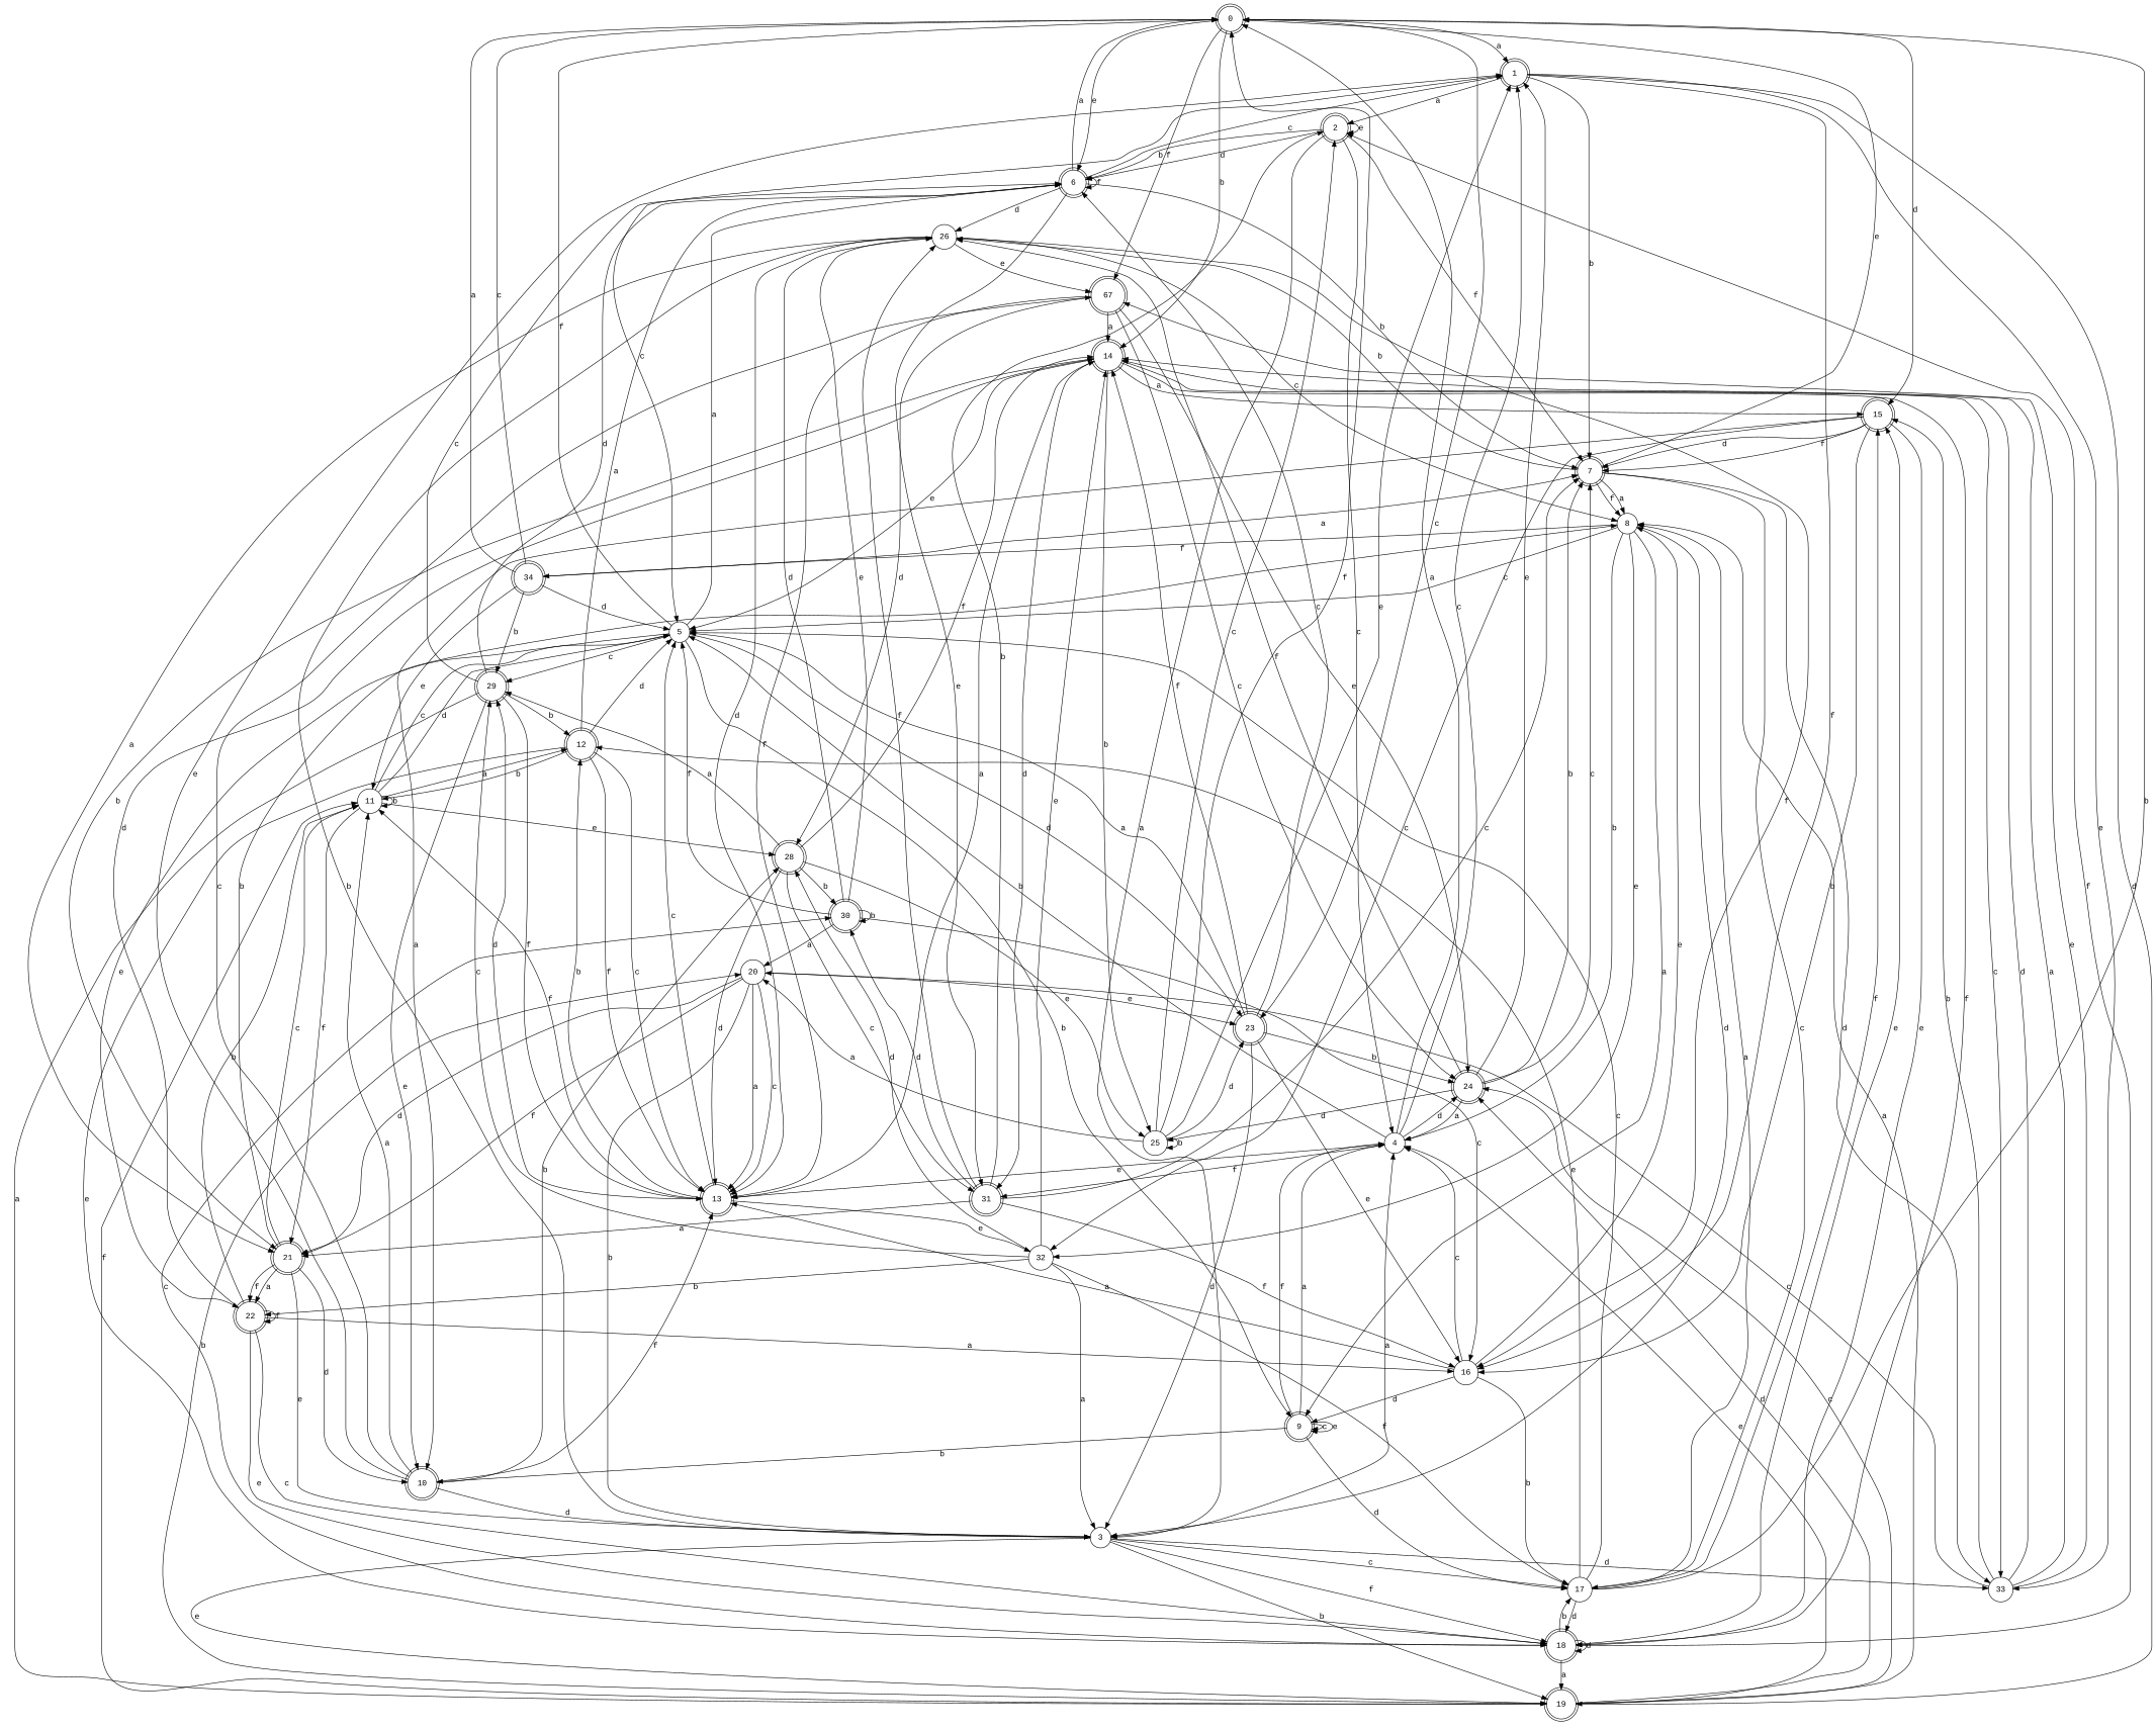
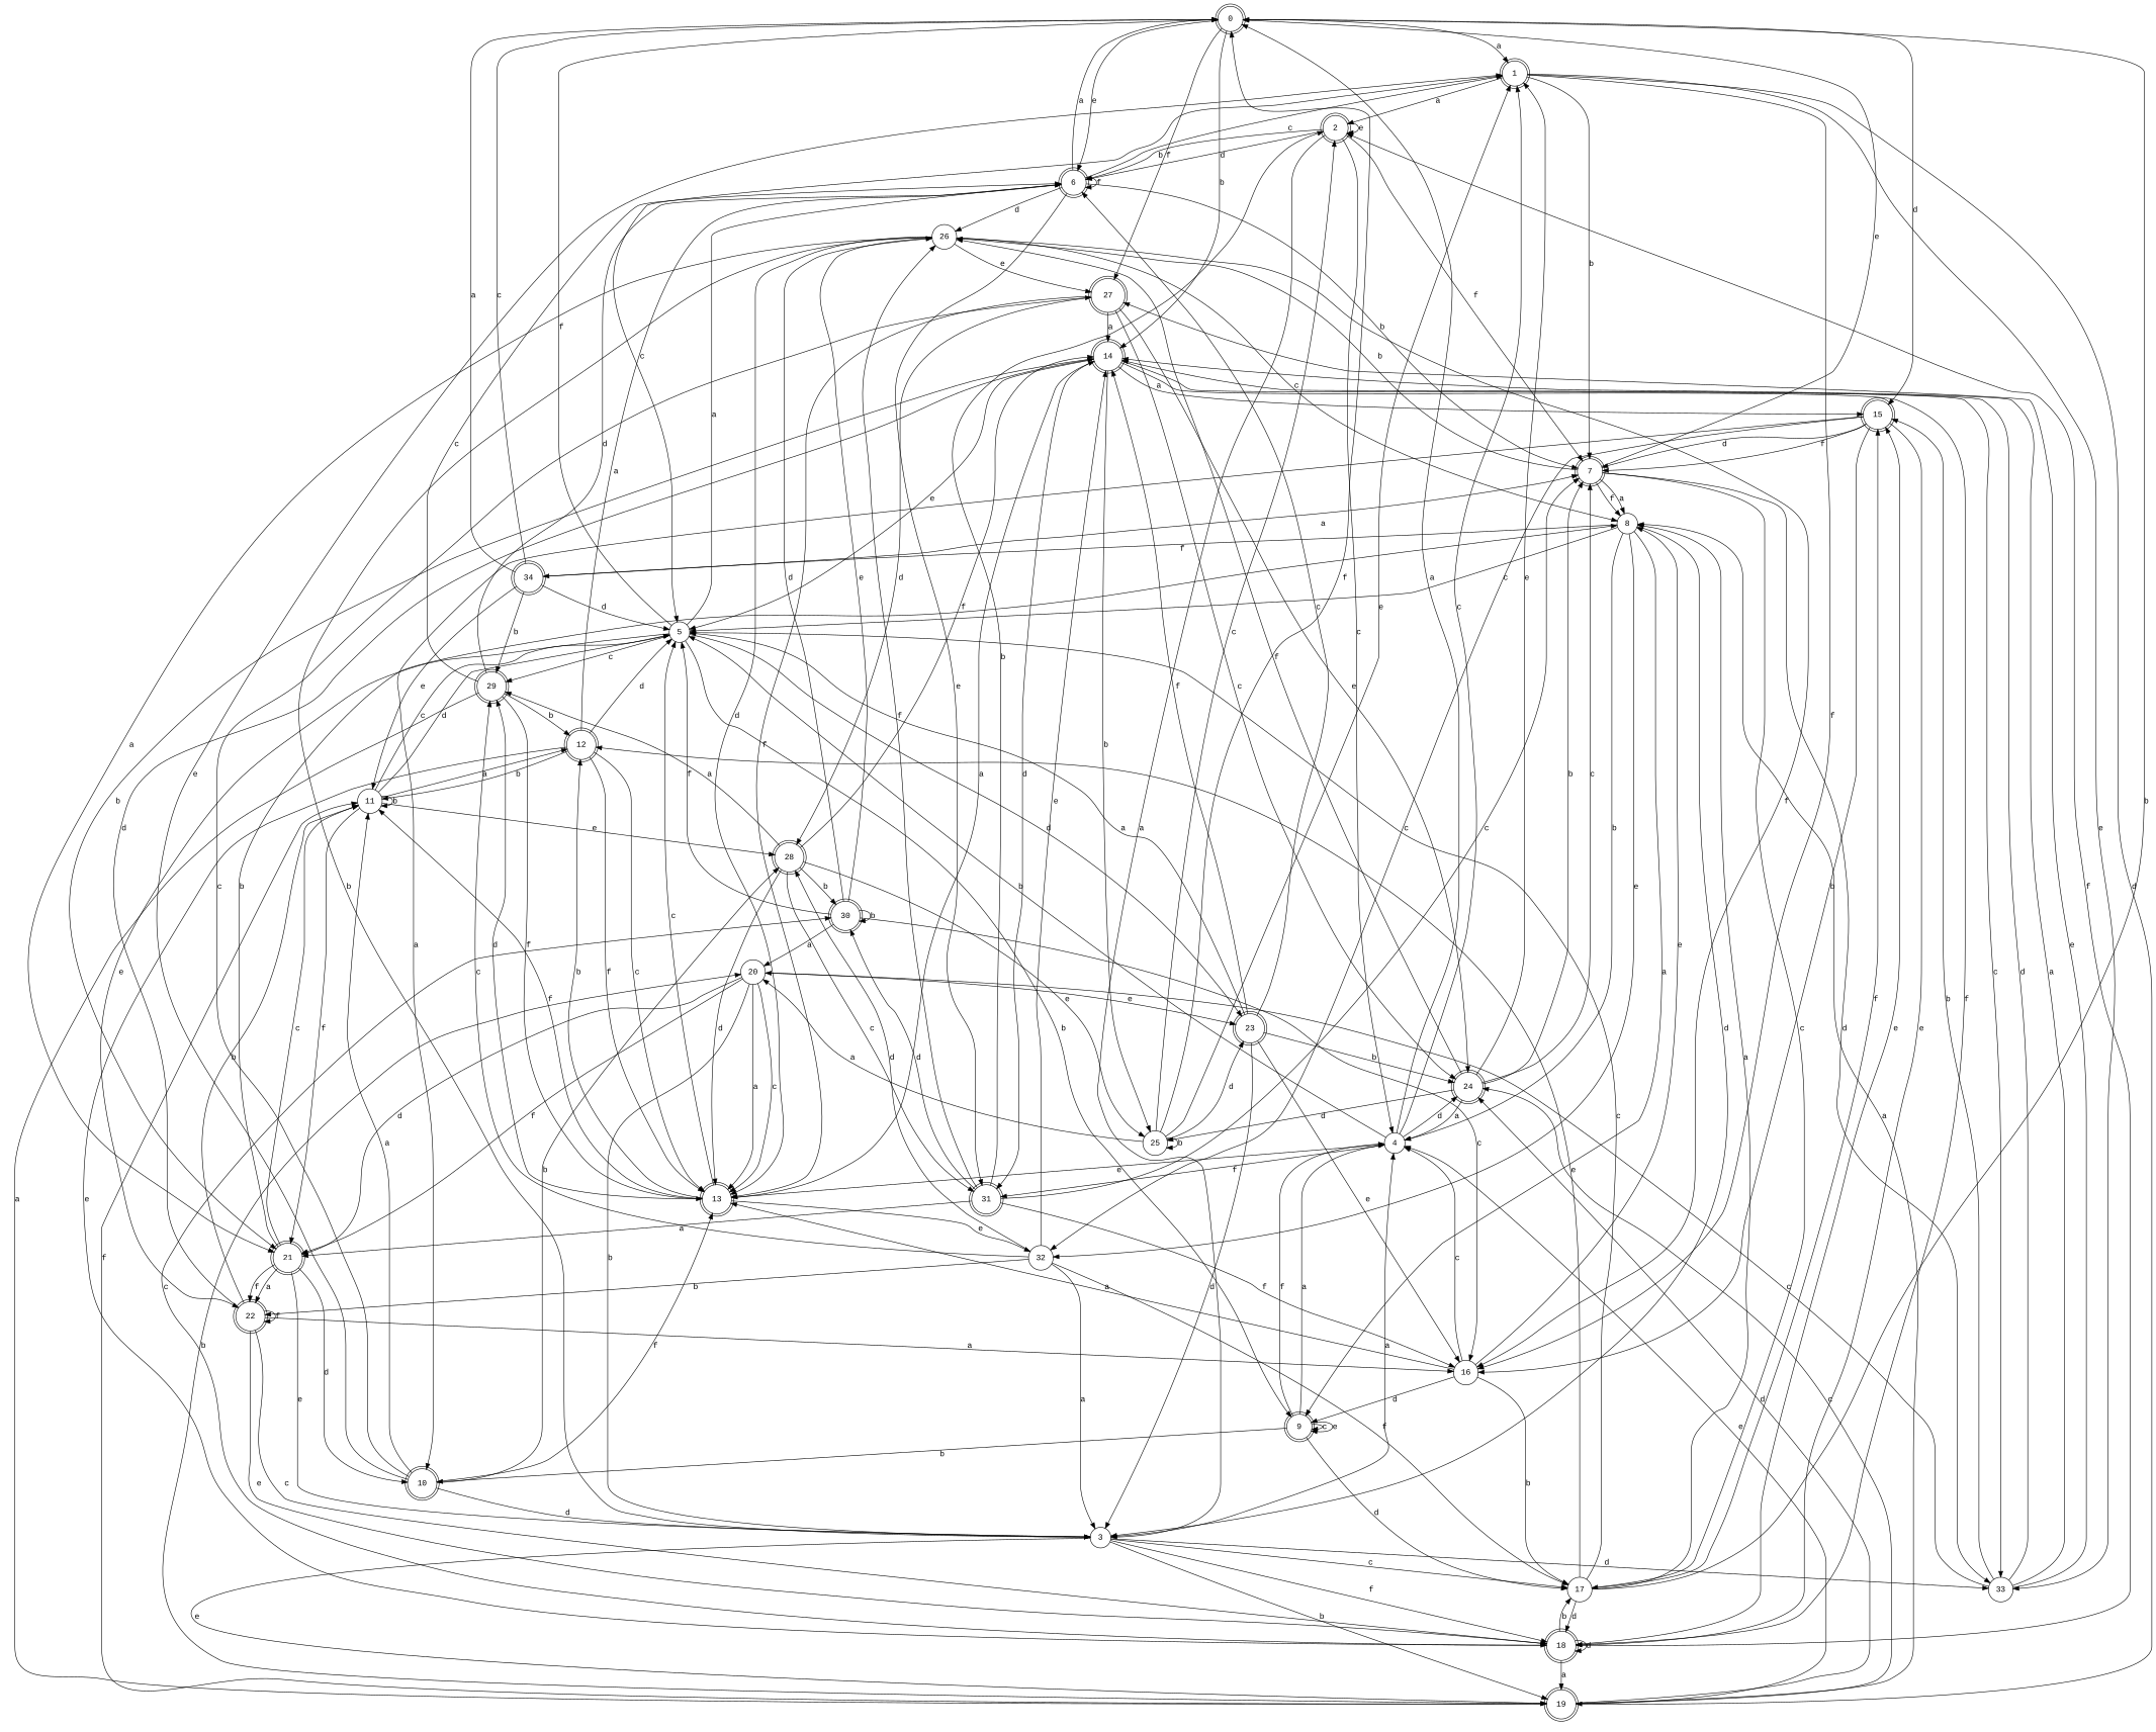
  digraph {
    fontname="Liberation Mono"
    rankdir=TB
    node [color=black fillcolor=white fontname="Liberation Mono" shape=doublecircle style="rounded,filled"]
    edge [fontname="Liberation Mono"]
    n1 [label=0]
    n2 [label=1]
    n3 [label=6]
    n4 [label=14]
    n5 [label=15]
    n6 [label=23]
-   n7 [label=67]
+   n7 [label=27]
    n8 [label=2]
    n9 [label=5 shape=circle style=filled]
    n10 [label=7]
    n11 [label=16 shape=circle style=filled]
    n12 [label=19]
    n13 [label=33 shape=circle style=filled]
    n14 [label=31]
    n15 [label=26 shape=circle style=filled]
    n16 [label=18]
    n17 [label=21]
    n18 [label=25 shape=circle style=filled]
    n19 [label=32 shape=circle style=filled]
    n20 [label=10]
    n21 [label=3 shape=circle style=filled]
    n22 [label=24]
    n23 [label=13]
    n24 [label=28]
    n25 [label=4 shape=circle style=filled]
    n26 [label=9]
    n27 [label=22]
    n28 [label=29]
    n29 [label=17 shape=circle style=filled]
    n30 [label=8 shape=circle style=filled]
    n31 [label=11 shape=circle style=filled]
    n32 [label=20 shape=circle style=filled]
    n33 [label=12]
    n34 [label=30]
    n35 [label=34]
    n1 -> n2 [label=a]
    n1 -> n3 [label=e]
    n1 -> n4 [label=b]
    n1 -> n5 [label=d]
-   n1 -> n6 [label=c]
    n1 -> n7 [label=f]
    n2 -> n8 [label=a]
    n2 -> n9 [label=c]
    n2 -> n10 [label=b]
    n2 -> n11 [label=f]
    n2 -> n12 [label=d]
    n2 -> n13 [label=e]
    n3 -> n1 [label=a]
    n3 -> n2 [label=c]
    n3 -> n3 [label=f]
    n3 -> n10 [label=b]
    n3 -> n14 [label=e]
    n3 -> n15 [label=d]
    n4 -> n5 [label=a]
    n4 -> n9 [label=e]
    n4 -> n13 [label=c]
    n4 -> n14 [label=d]
    n4 -> n16 [label=f]
    n4 -> n17 [label=b]
    n4 -> n18 [label=b]
    n5 -> n10 [label=d]
    n5 -> n10 [label=f]
    n5 -> n11 [label=b]
    n5 -> n16 [label=e]
    n5 -> n19 [label=c]
    n5 -> n20 [label=a]
    n6 -> n3 [label=c]
    n6 -> n4 [label=f]
    n6 -> n9 [label=a]
    n6 -> n11 [label=e]
    n6 -> n21 [label=d]
    n6 -> n22 [label=b]
    n7 -> n4 [label=a]
    n7 -> n22 [label=c]
    n7 -> n22 [label=e]
    n7 -> n23 [label=f]
    n7 -> n24 [label=d]
    n8 -> n3 [label=b]
    n8 -> n3 [label=d]
    n8 -> n8 [label=e]
    n8 -> n10 [label=f]
    n8 -> n21 [label=a]
    n8 -> n25 [label=c]
    n9 -> n1 [label=f]
    n9 -> n3 [label=a]
    n9 -> n6 [label=d]
    n9 -> n26 [label=b]
    n9 -> n27 [label=e]
    n9 -> n28 [label=c]
    n10 -> n1 [label=e]
    n10 -> n13 [label=d]
    n10 -> n15 [label=b]
    n10 -> n29 [label=c]
    n10 -> n30 [label=a]
    n10 -> n30 [label=f]
    n11 -> n23 [label=a]
    n11 -> n25 [label=c]
    n11 -> n26 [label=d]
    n11 -> n29 [label=b]
    n11 -> n30 [label=e]
    n12 -> n22 [label=c]
    n12 -> n22 [label=d]
    n12 -> n25 [label=e]
    n12 -> n30 [label=a]
    n12 -> n31 [label=f]
    n12 -> n32 [label=b]
    n13 -> n4 [label=a]
    n13 -> n4 [label=d]
    n13 -> n5 [label=b]
    n13 -> n7 [label=e]
    n13 -> n32 [label=c]
    n14 -> n8 [label=b]
    n14 -> n10 [label=c]
    n14 -> n11 [label=f]
    n14 -> n15 [label=f]
    n14 -> n17 [label=a]
    n14 -> n34 [label=d]
    n15 -> n7 [label=e]
    n15 -> n11 [label=f]
    n15 -> n17 [label=a]
    n15 -> n21 [label=b]
    n15 -> n23 [label=d]
    n15 -> n30 [label=c]
    n16 -> n5 [label=e]
    n16 -> n8 [label=f]
    n16 -> n12 [label=a]
    n16 -> n16 [label=d]
    n16 -> n29 [label=b]
    n16 -> n34 [label=c]
    n17 -> n20 [label=d]
    n17 -> n21 [label=e]
    n17 -> n27 [label=a]
    n17 -> n27 [label=f]
    n17 -> n30 [label=b]
    n17 -> n31 [label=c]
    n18 -> n1 [label=f]
    n18 -> n2 [label=e]
    n18 -> n6 [label=d]
    n18 -> n8 [label=c]
    n18 -> n18 [label=b]
    n18 -> n32 [label=a]
    n19 -> n4 [label=e]
    n19 -> n21 [label=a]
    n19 -> n24 [label=d]
    n19 -> n27 [label=b]
    n19 -> n28 [label=c]
    n19 -> n29 [label=f]
    n20 -> n2 [label=e]
    n20 -> n7 [label=c]
    n20 -> n21 [label=d]
    n20 -> n23 [label=f]
    n20 -> n24 [label=b]
    n20 -> n31 [label=a]
    n21 -> n12 [label=b]
    n21 -> n12 [label=e]
    n21 -> n13 [label=d]
    n21 -> n16 [label=f]
    n21 -> n25 [label=a]
    n21 -> n29 [label=c]
    n22 -> n2 [label=e]
    n22 -> n10 [label=b]
    n22 -> n10 [label=c]
    n22 -> n15 [label=f]
    n22 -> n18 [label=d]
    n22 -> n25 [label=a]
    n23 -> n4 [label=a]
    n23 -> n9 [label=c]
    n23 -> n19 [label=e]
    n23 -> n28 [label=d]
    n23 -> n31 [label=f]
    n23 -> n33 [label=b]
    n24 -> n4 [label=f]
    n24 -> n14 [label=c]
    n24 -> n18 [label=e]
    n24 -> n23 [label=d]
    n24 -> n28 [label=a]
    n24 -> n34 [label=b]
    n25 -> n1 [label=a]
    n25 -> n2 [label=c]
    n25 -> n9 [label=b]
    n25 -> n14 [label=f]
    n25 -> n22 [label=d]
    n25 -> n23 [label=e]
    n26 -> n20 [label=b]
    n26 -> n25 [label=a]
    n26 -> n25 [label=f]
    n26 -> n26 [label=c]
    n26 -> n26 [label=e]
    n26 -> n29 [label=d]
    n27 -> n4 [label=d]
    n27 -> n11 [label=a]
    n27 -> n16 [label=c]
    n27 -> n16 [label=e]
    n27 -> n27 [label=f]
    n27 -> n31 [label=b]
    n28 -> n3 [label=c]
    n28 -> n3 [label=d]
    n28 -> n12 [label=a]
-   n28 -> n20 [label=e]
    n28 -> n23 [label=f]
    n28 -> n33 [label=b]
    n29 -> n1 [label=b]
    n29 -> n5 [label=f]
    n29 -> n9 [label=c]
    n29 -> n16 [label=d]
    n29 -> n30 [label=a]
    n29 -> n33 [label=e]
    n30 -> n9 [label=c]
    n30 -> n19 [label=e]
    n30 -> n21 [label=d]
    n30 -> n25 [label=b]
    n30 -> n26 [label=a]
    n30 -> n35 [label=f]
    n31 -> n9 [label=c]
    n31 -> n9 [label=d]
    n31 -> n17 [label=f]
    n31 -> n24 [label=e]
    n31 -> n31 [label=b]
    n31 -> n33 [label=a]
    n32 -> n6 [label=e]
    n32 -> n17 [label=d]
    n32 -> n17 [label=f]
    n32 -> n21 [label=b]
    n32 -> n23 [label=a]
    n32 -> n23 [label=c]
    n33 -> n3 [label=a]
    n33 -> n9 [label=d]
    n33 -> n16 [label=e]
    n33 -> n23 [label=c]
    n33 -> n23 [label=f]
    n33 -> n31 [label=b]
    n34 -> n9 [label=f]
    n34 -> n11 [label=c]
    n34 -> n15 [label=d]
    n34 -> n15 [label=e]
    n34 -> n32 [label=a]
    n34 -> n34 [label=b]
    n35 -> n1 [label=a]
    n35 -> n1 [label=c]
    n35 -> n9 [label=d]
    n35 -> n10 [label=a]
    n35 -> n28 [label=b]
    n35 -> n31 [label=e]
  }
